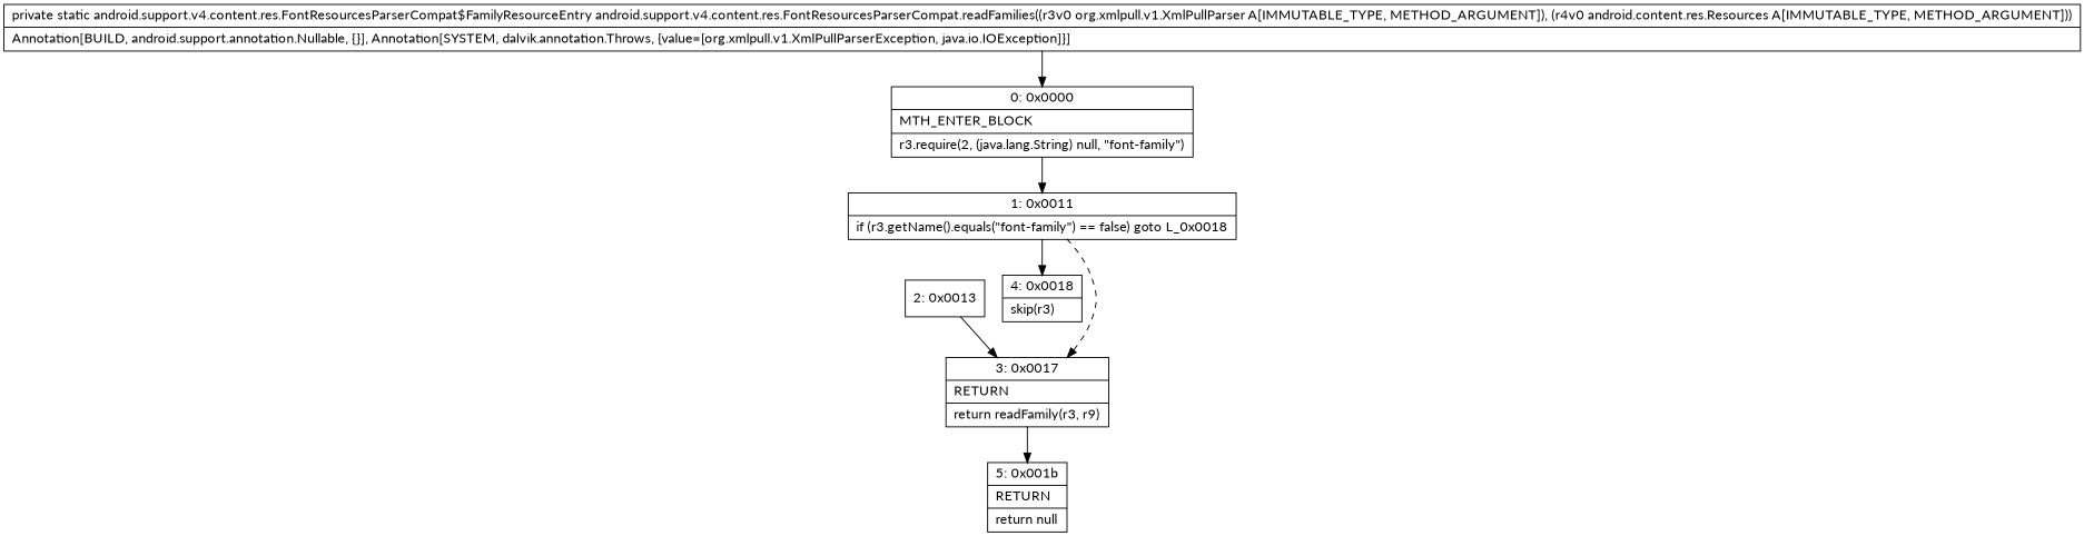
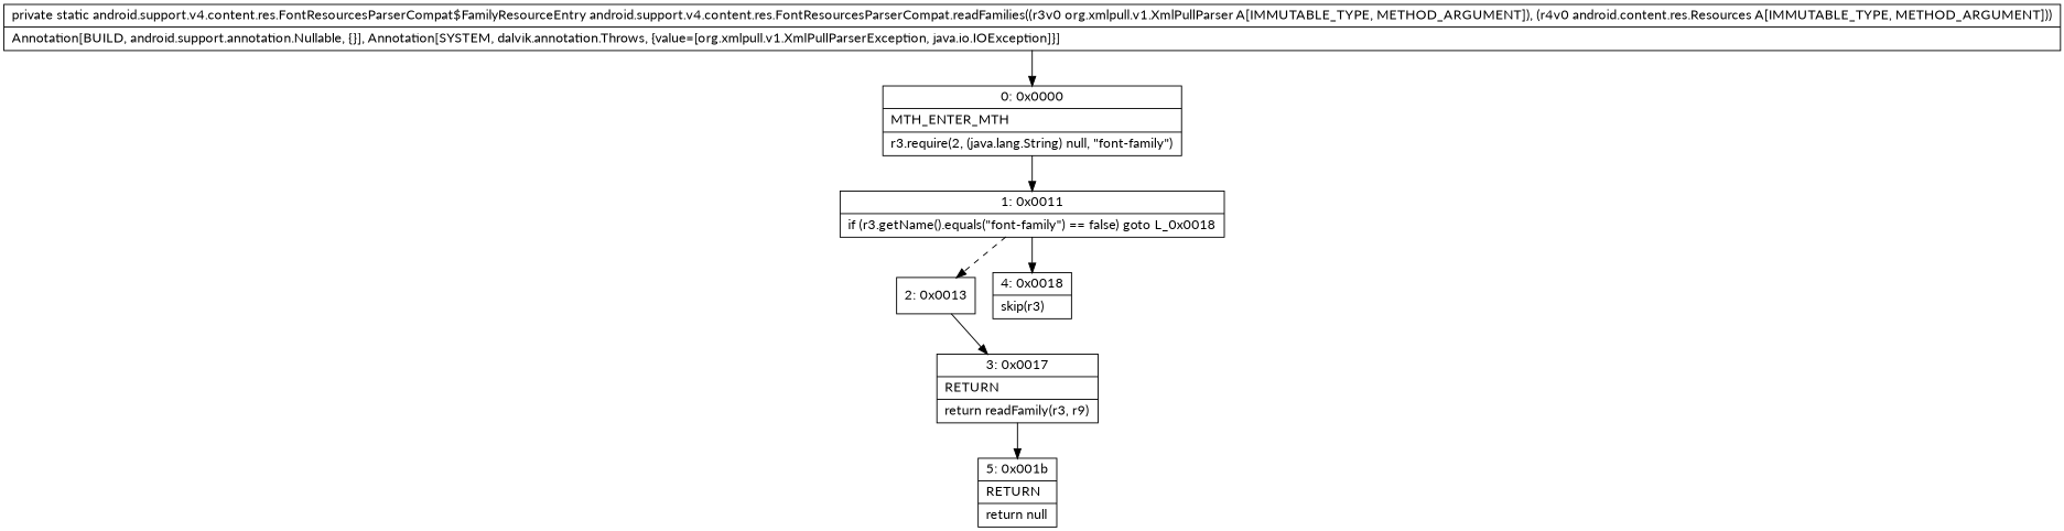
  digraph {
    fontname=Lato
    node [fontname=Lato shape=record]
    edge [fontname=Lato]
-   n1 [label="{0\:\ 0x0000|MTH_ENTER_BLOCK\l|r3.require(2, (java.lang.String) null, \"font\-family\")\l}"]
+   n1 [label="{0\:\ 0x0000|MTH_ENTER_MTH\l|r3.require(2, (java.lang.String) null, \"font\-family\")\l}"]
    n2 [label="{1\:\ 0x0011|if (r3.getName().equals(\"font\-family\") == false) goto L_0x0018\l}"]
    n3 [label="{2\:\ 0x0013}"]
    n4 [label="{4\:\ 0x0018|skip(r3)\l}"]
    n5 [label="{3\:\ 0x0017|RETURN\l|return readFamily(r3, r9)\l}"]
    n6 [label="{5\:\ 0x001b|RETURN\l|return null\l}"]
    n7 [label="{private static android.support.v4.content.res.FontResourcesParserCompat$FamilyResourceEntry android.support.v4.content.res.FontResourcesParserCompat.readFamilies((r3v0 org.xmlpull.v1.XmlPullParser A[IMMUTABLE_TYPE, METHOD_ARGUMENT]), (r4v0 android.content.res.Resources A[IMMUTABLE_TYPE, METHOD_ARGUMENT]))  | Annotation[BUILD, android.support.annotation.Nullable, \{\}], Annotation[SYSTEM, dalvik.annotation.Throws, \{value=[org.xmlpull.v1.XmlPullParserException, java.io.IOException]\}]\l}"]
    n1 -> n2
-   n2 -> n5 [style=dashed]
+   n2 -> n3 [style=dashed]
    n2 -> n4
    n3 -> n5
    n5 -> n6
    n7 -> n1
  }
